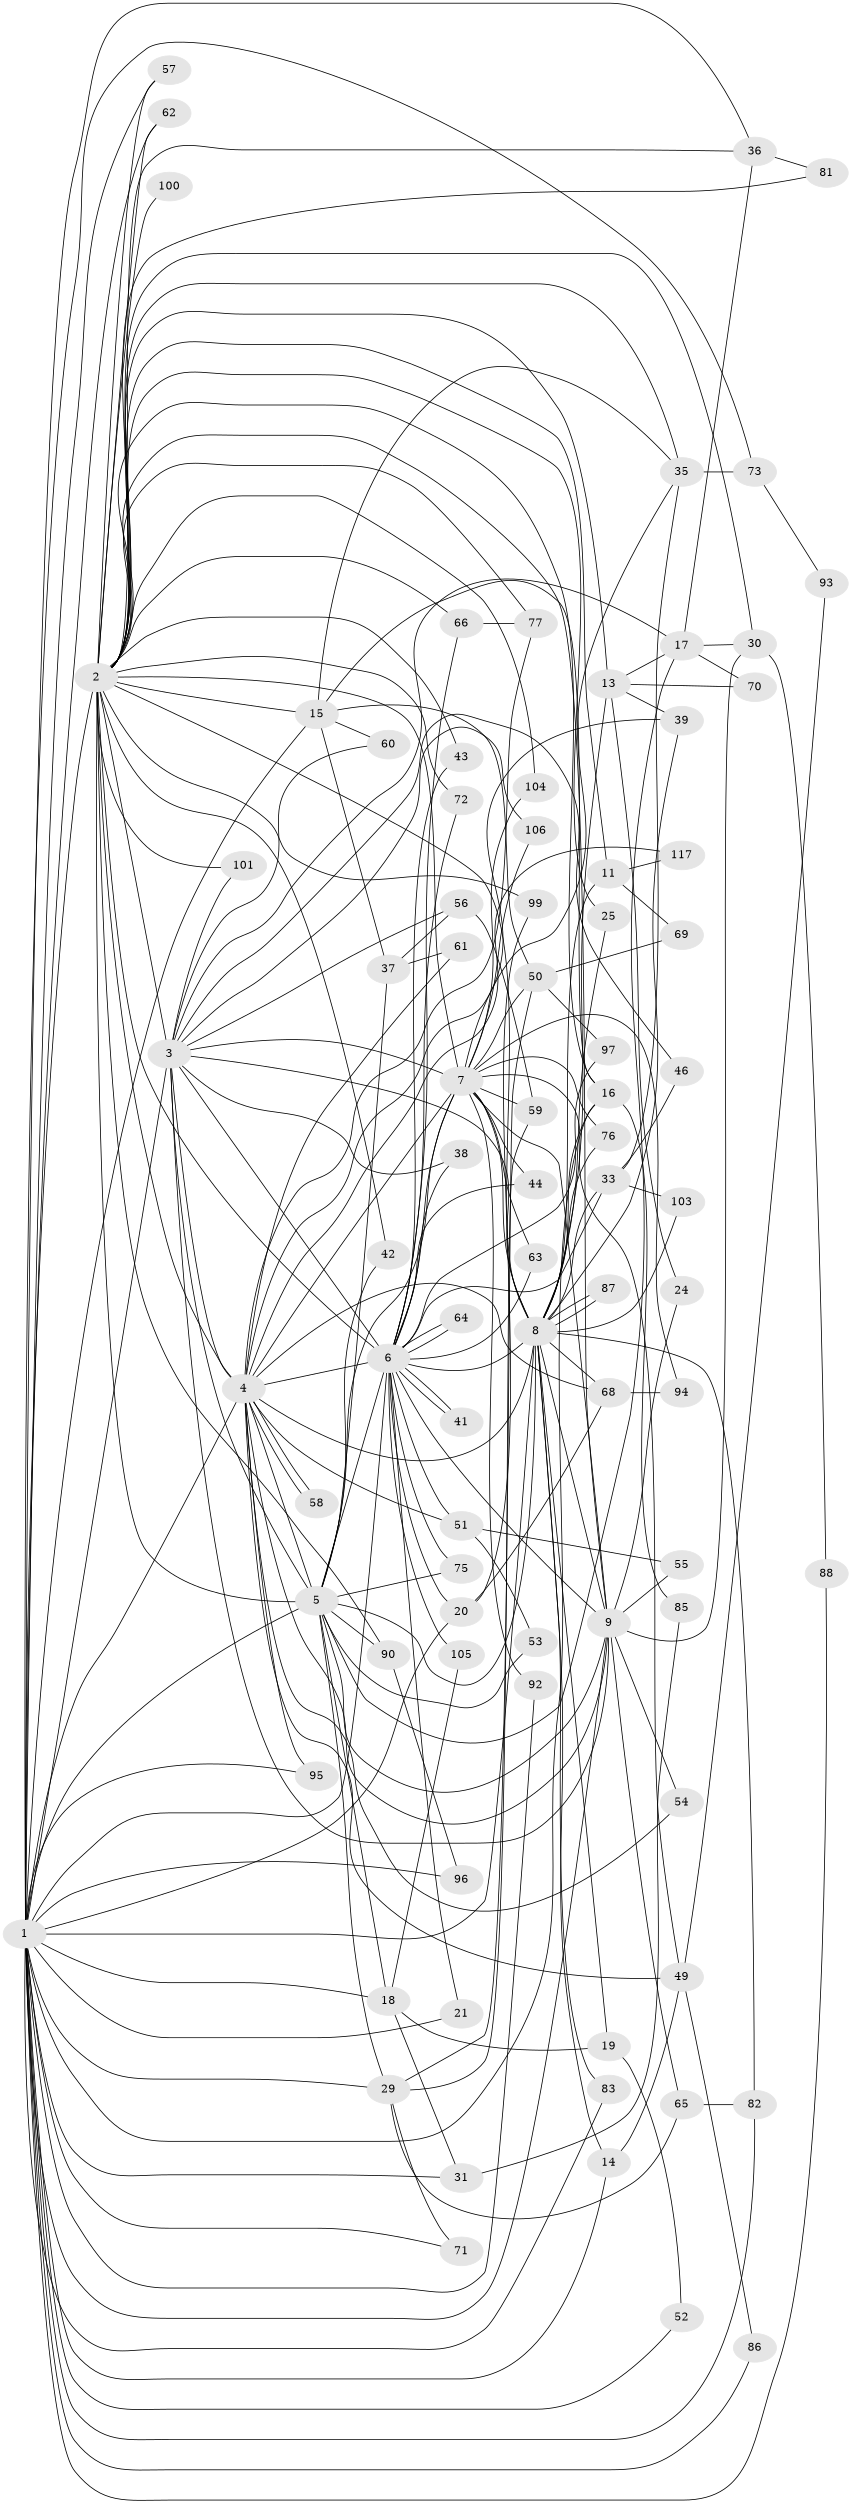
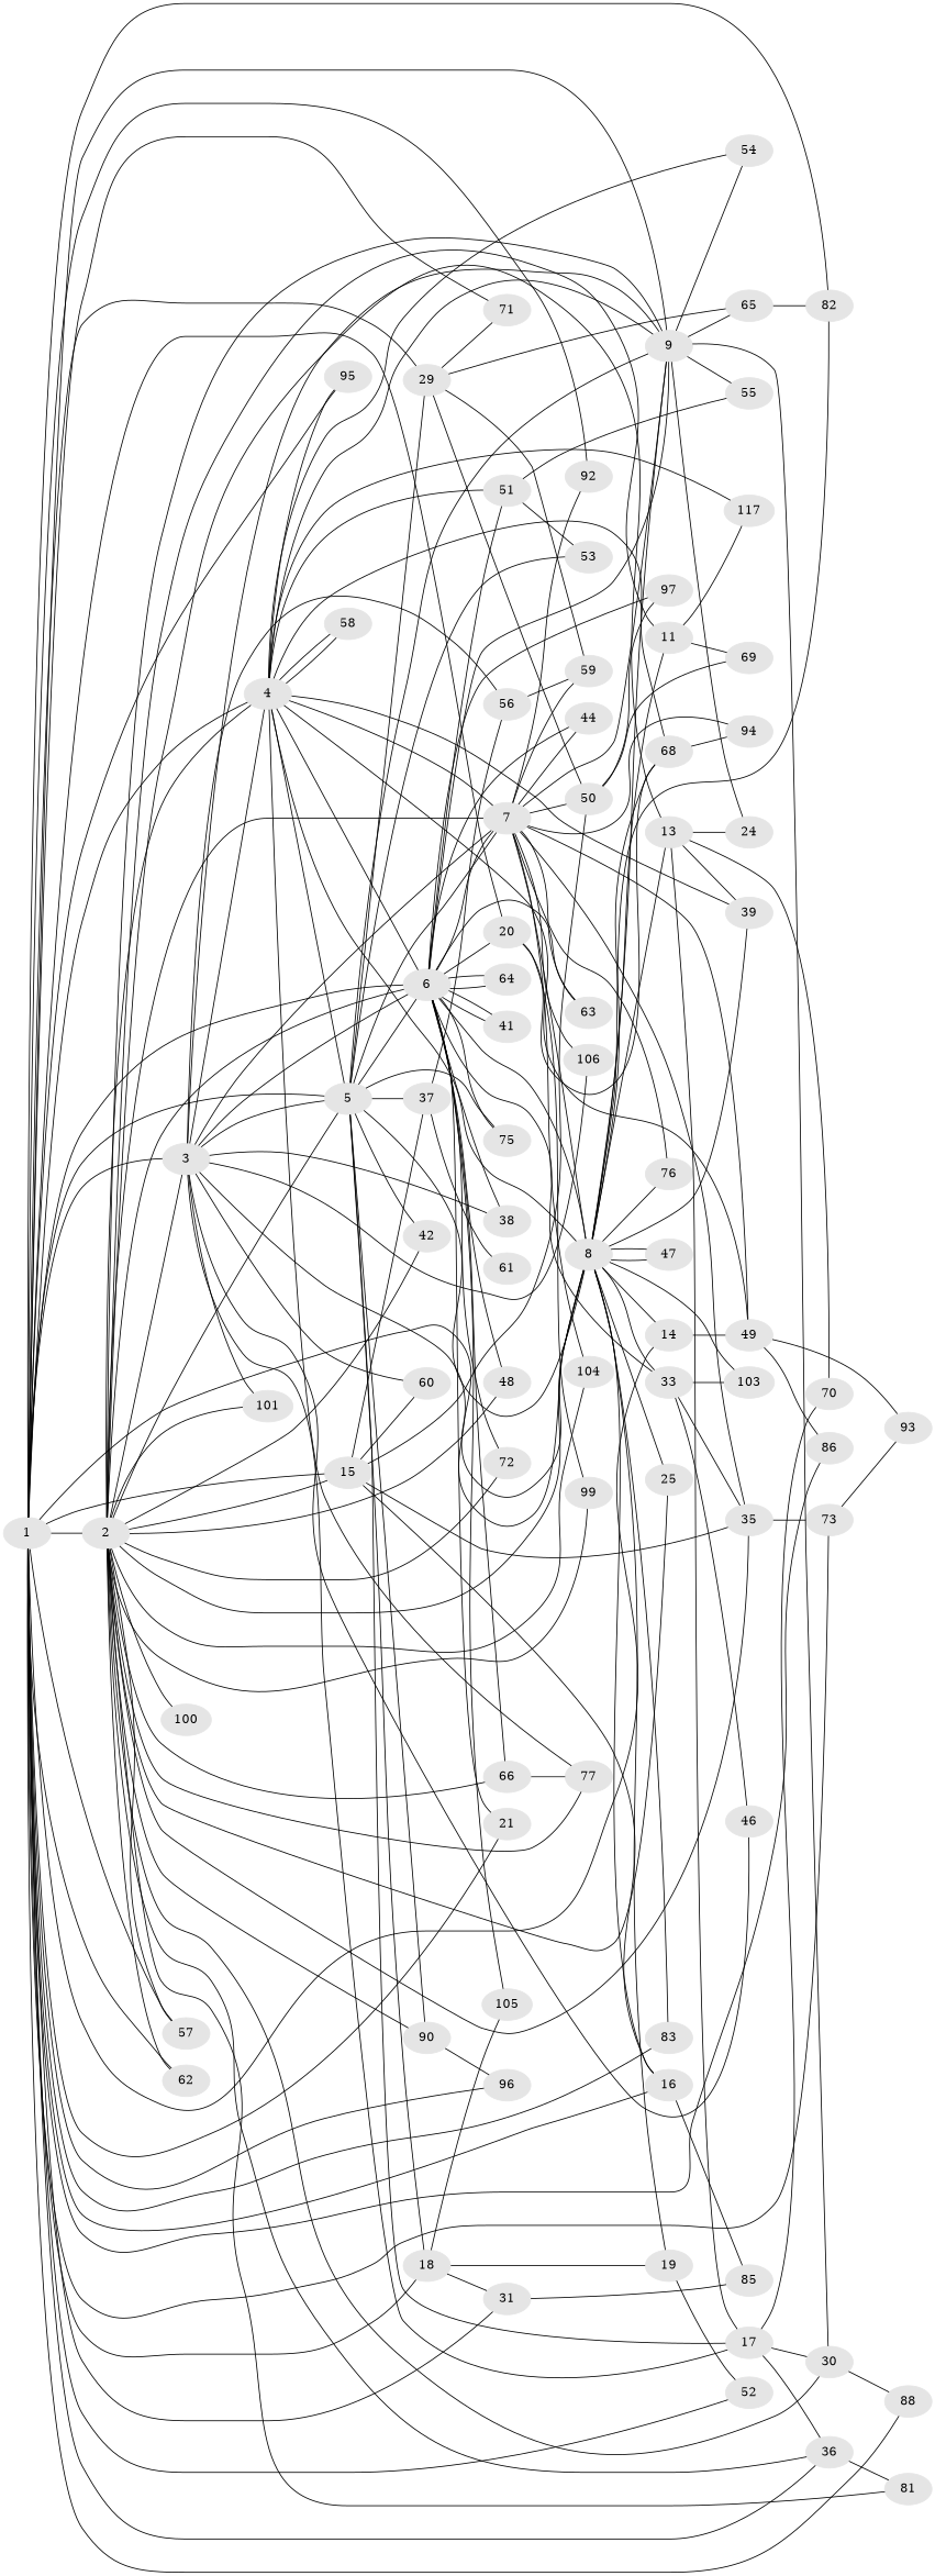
  graph {
    fontname="DejaVu Serif"
    rankdir=LR
    node [color=gray90 fontname="DejaVu Serif" style=filled]
    edge [fontname="DejaVu Serif"]
    1 [super="+23"]
    2 [super="+10"]
    3 [super="+22"]
    4 [super="+40"]
    5
    6 [super="+84"]
    8 [super="+26"]
    9
    14
    15 [super="+32"]
    16 [super="+91"]
    18 [super="+34"]
    20 [super="+87"]
    21
    29 [super="+80"]
    31
    36 [super="+48"]
    52
    57
    62
    71
    73
    82 [super="+89"]
    83
    86
    88
    92
    95
    96
    7 [super="+12"]
    11
    13
    25
    30 [super="+78"]
    35 [super="+98"]
    42
-   43
+   43 [label=48]
    66 [super="+102"]
    72
    77
    81
    90
    99
    100
    101
    104
    17 [super="+28"]
    38
    46
    56 [super="+67"]
    60
    106
    39 [super="+45"]
    49 [super="+64"]
    51
    54
    58
    61
    68
    n60 [label=117]
    37
    53
    75
    33 [super="+79"]
    41
    44
    63
    n68 [label=64]
    97
    105
    50
    59
    76
    94
    19
-   47 [label=87]
+   47
    103
    24
    55
    65
    85
    93
    69
    70
    1 -- 2 [weight=2]
    1 -- 3
    1 -- 4
    1 -- 5
    1 -- 6 [weight=2]
    1 -- 8 [weight=2]
    1 -- 9
    1 -- 14
    1 -- 15
    1 -- 16
    1 -- 18 [weight=3]
    1 -- 20
    1 -- 21
    1 -- 29
    1 -- 31
    1 -- 36
    1 -- 52
    1 -- 57
    1 -- 62
    1 -- 71
    1 -- 73
    1 -- 82
    1 -- 83
    1 -- 86
    1 -- 88
    1 -- 92
    1 -- 95
    1 -- 96
    2 -- 3 [weight=2]
    2 -- 4 [weight=3]
    2 -- 5 [weight=2]
    2 -- 6 [weight=2]
    2 -- 8 [weight=2]
    2 -- 9 [weight=2]
    2 -- 15
-   2 -- 16
    2 -- 36
    2 -- 57
    2 -- 62
    2 -- 7 [weight=3]
    2 -- 11
    2 -- 13
    2 -- 25
    2 -- 30
    2 -- 35
    2 -- 42
    2 -- 43
    2 -- 66
    2 -- 72
    2 -- 77
    2 -- 81
    2 -- 90
    2 -- 99
    2 -- 100 [weight=2]
    2 -- 101
    2 -- 104
    3 -- 4
    3 -- 5
    3 -- 6 [weight=2]
    3 -- 8
    3 -- 9
    3 -- 7
    3 -- 101
    3 -- 17
    3 -- 38
    3 -- 46
    3 -- 56
    3 -- 60
    3 -- 106
    4 -- 5
    4 -- 6
    4 -- 8
    4 -- 9
    4 -- 95
    4 -- 7
    4 -- 77
    4 -- 39
    4 -- 49
    4 -- 51
    4 -- 54
    4 -- 58
    4 -- 58
-   4 -- 61
    4 -- 68
    4 -- n60
    5 -- 6
    5 -- 8
    5 -- 9
    5 -- 18
    5 -- 29
    5 -- 7
    5 -- 42
    5 -- 90
    5 -- 17
    5 -- 37
    5 -- 53
    5 -- 75
    6 -- 8
    6 -- 9
    6 -- 20
    6 -- 21
    6 -- 7
    6 -- 43
    6 -- 66
    6 -- 72
    6 -- 38
    6 -- 51
    6 -- 75
    6 -- 33
    6 -- 41
    6 -- 41
    6 -- 44
    6 -- 63
    6 -- n68
    6 -- n68
    6 -- 97
    6 -- 105
    8 -- 9
    8 -- 14
    8 -- 16
    8 -- 82
    8 -- 83
    8 -- 11
    8 -- 13
    8 -- 25
    8 -- 39
    8 -- 68
    8 -- 33
    8 -- 76
    8 -- 19
    8 -- 47
    8 -- 47
    8 -- 103
    9 -- 30
    9 -- 54
    9 -- 24
    9 -- 55
    9 -- 65
    14 -- 49
    15 -- 16
    15 -- 35
    15 -- 60
    15 -- 37
    15 -- 50
    16 -- 85
    18 -- 31
    18 -- 105
    18 -- 19
    20 -- 99
    20 -- 68
    29 -- 71
    29 -- 50
    29 -- 59
    29 -- 65
    31 -- 85
    36 -- 81
    73 -- 93
    7 -- 8
    7 -- 9
    7 -- 92
    7 -- 35
    7 -- 104
    7 -- 106
    7 -- 49
    7 -- 44
    7 -- 63
    7 -- 50
    7 -- 59
    7 -- 76
    7 -- 94
    11 -- n60
    11 -- 69
    13 -- 17
    13 -- 39
    13 -- 24
    13 -- 70
    30 -- 88
    35 -- 73
    66 -- 77
    90 -- 96
    17 -- 36
    17 -- 30
    17 -- 70
    56 -- 59
    49 -- 86
    49 -- 93
    51 -- 53
    51 -- 55
    68 -- 94
    37 -- 56
    37 -- 61
    33 -- 35
    33 -- 46
    33 -- 103
    50 -- 97
    50 -- 69
    19 -- 52
    65 -- 82
  }
